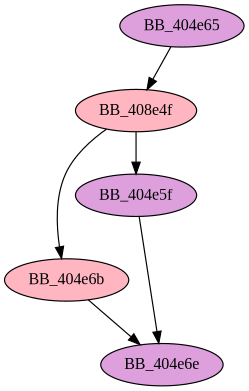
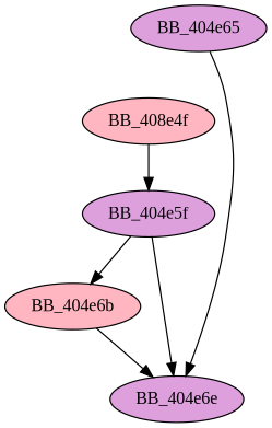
  digraph {
    fontname="Liberation Serif"
    node [fillcolor=plum fontname="Liberation Serif" style=filled]
    edge [fontname="Liberation Serif"]
    n1 [fillcolor=lightpink label=BB_408e4f]
    BB_404e5f
    BB_404e6b [fillcolor=lightpink]
    BB_404e6e
    BB_404e65
    n1 -> BB_404e5f
-   n1 -> BB_404e6b
+   BB_404e5f -> BB_404e6b
    BB_404e5f -> BB_404e6e
    BB_404e6b -> BB_404e6e
-   BB_404e65 -> n1
+   BB_404e65 -> BB_404e6e
  }
